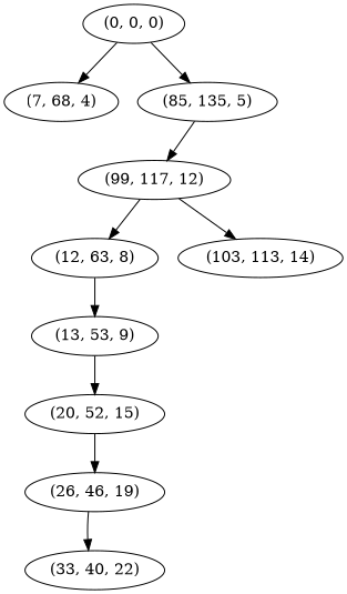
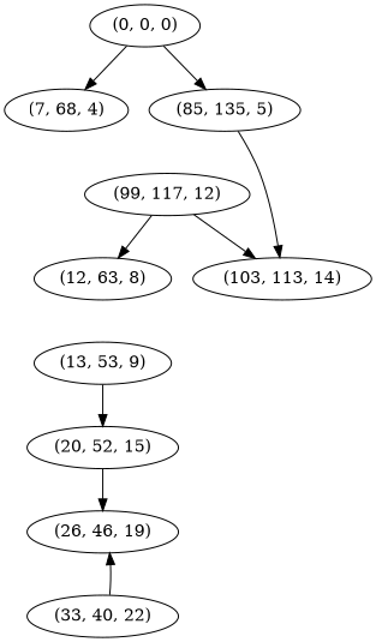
  digraph {
    "(0, 0, 0)"
    "(7, 68, 4)"
    "(85, 135, 5)"
    "(99, 117, 12)"
    n5 [label="(13, 53, 9)"]
    "(12, 63, 8)"
    n7 [label="(20, 52, 15)"]
    "(26, 46, 19)"
    "(33, 40, 22)"
    "(103, 113, 14)"
    "(0, 0, 0)" -> "(7, 68, 4)"
    "(0, 0, 0)" -> "(85, 135, 5)"
-   "(85, 135, 5)" -> "(99, 117, 12)"
+   "(85, 135, 5)" -> "(103, 113, 14)"
    "(99, 117, 12)" -> "(12, 63, 8)"
    "(99, 117, 12)" -> "(103, 113, 14)"
    n5 -> n7
-   "(12, 63, 8)" -> n5
    n7 -> "(26, 46, 19)"
-   "(26, 46, 19)" -> "(33, 40, 22)"
+   "(33, 40, 22)" -> "(26, 46, 19)"
  }
